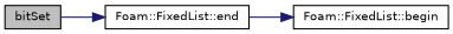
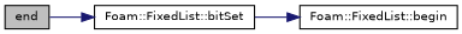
  digraph {
    rankdir=LR
    node [color=black fontname=Helvetica fontsize=10 shape=record]
    edge [color=midnightblue fontname=Helvetica fontsize=10 labelfontname=Helvetica labelfontsize=10 style=solid]
-   n1 [fillcolor=grey75 fontcolor=black height=0.2 label=bitSet style=filled width=0.4]
-   n2 [height=0.2 label="Foam::FixedList::end" width=0.4]
+   n1 [fillcolor=grey75 fontcolor=black height=0.2 label=end style=filled width=0.4]
+   n2 [height=0.2 label="Foam::FixedList::bitSet" width=0.4]
    n3 [height=0.2 label="Foam::FixedList::begin" width=0.4]
    n1 -> n2
    n2 -> n3
  }
